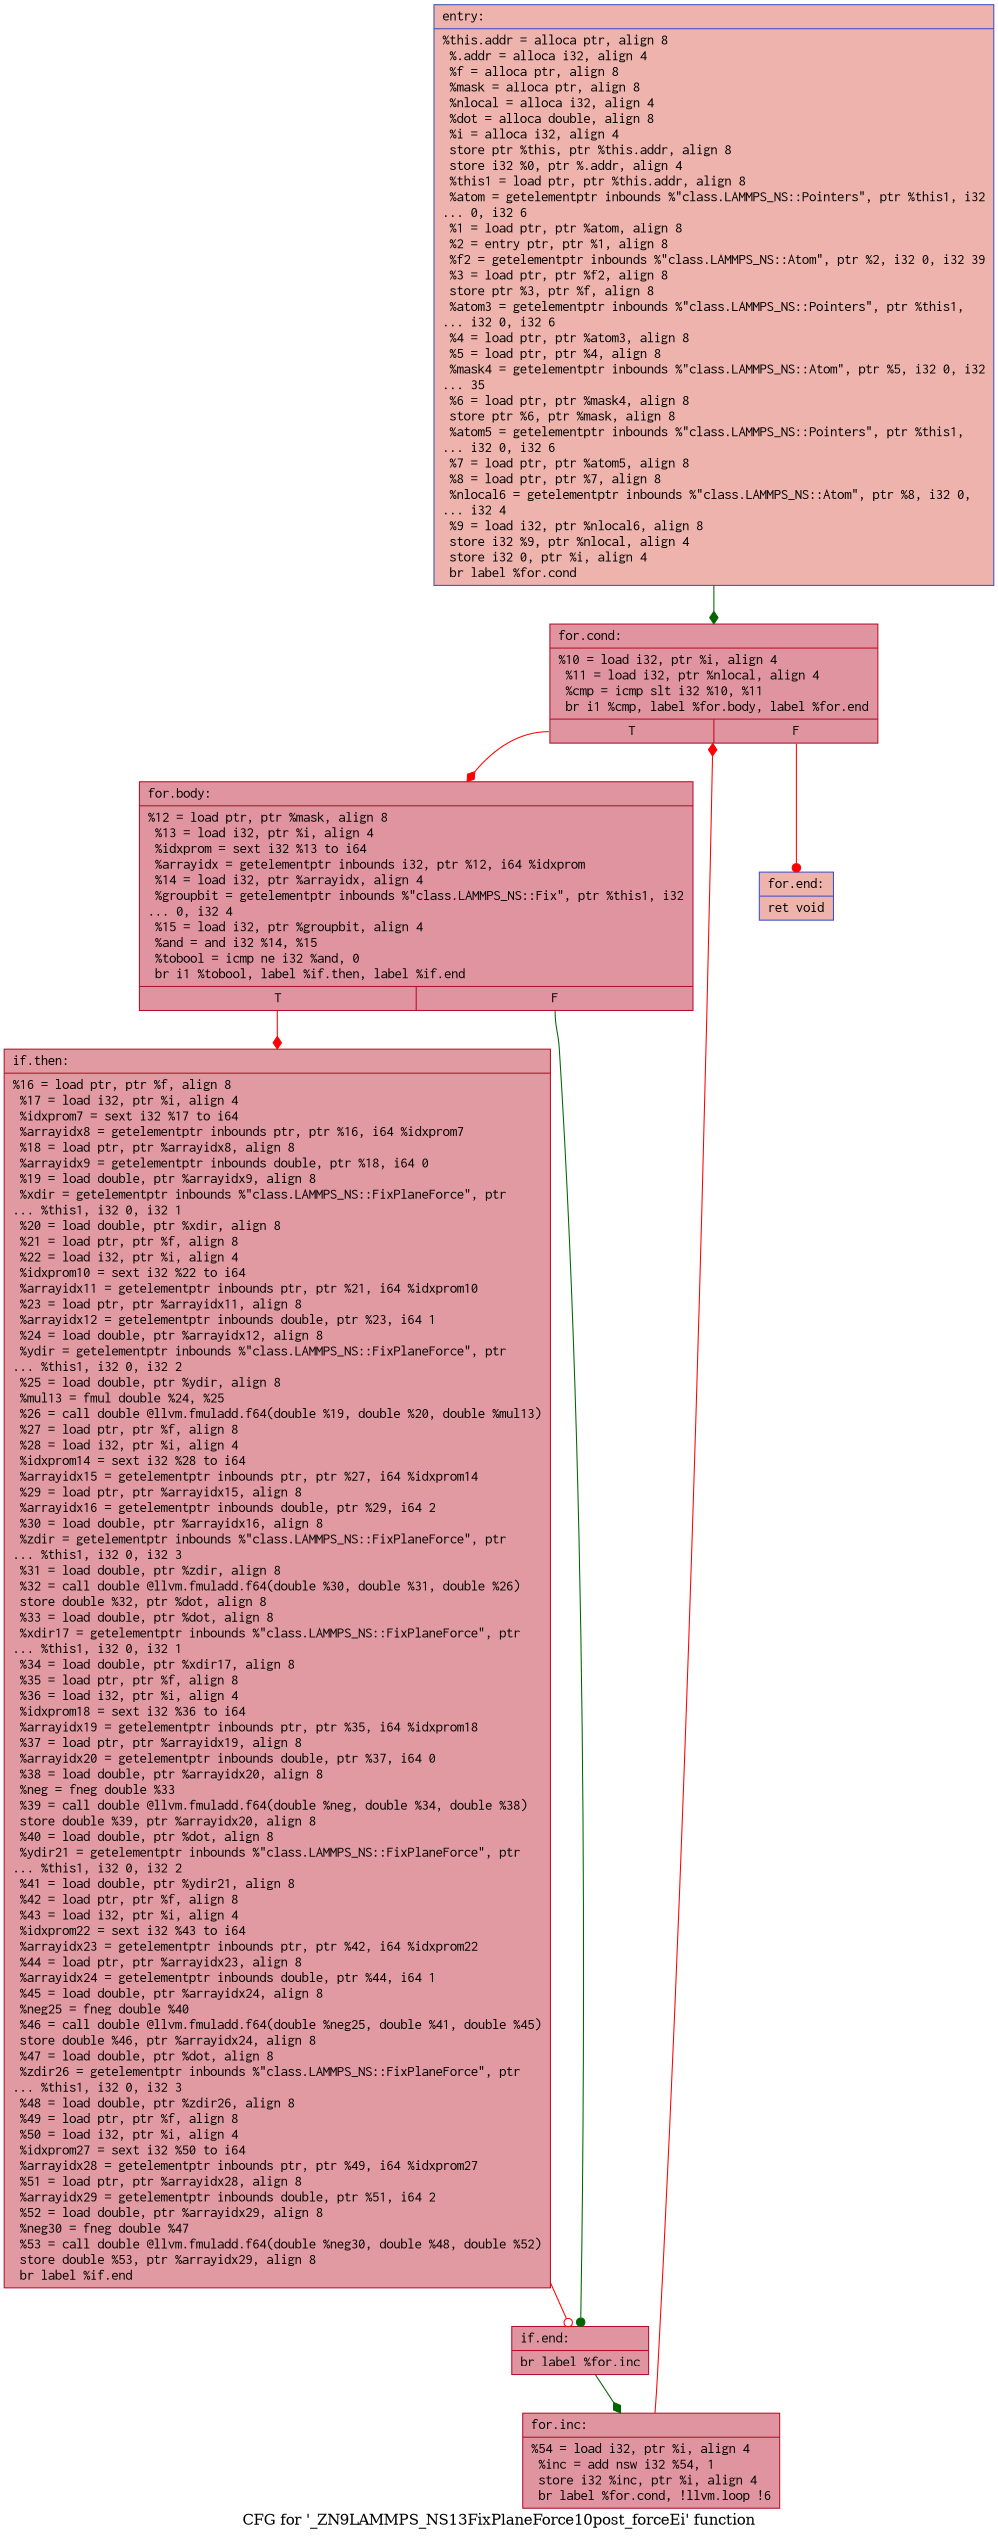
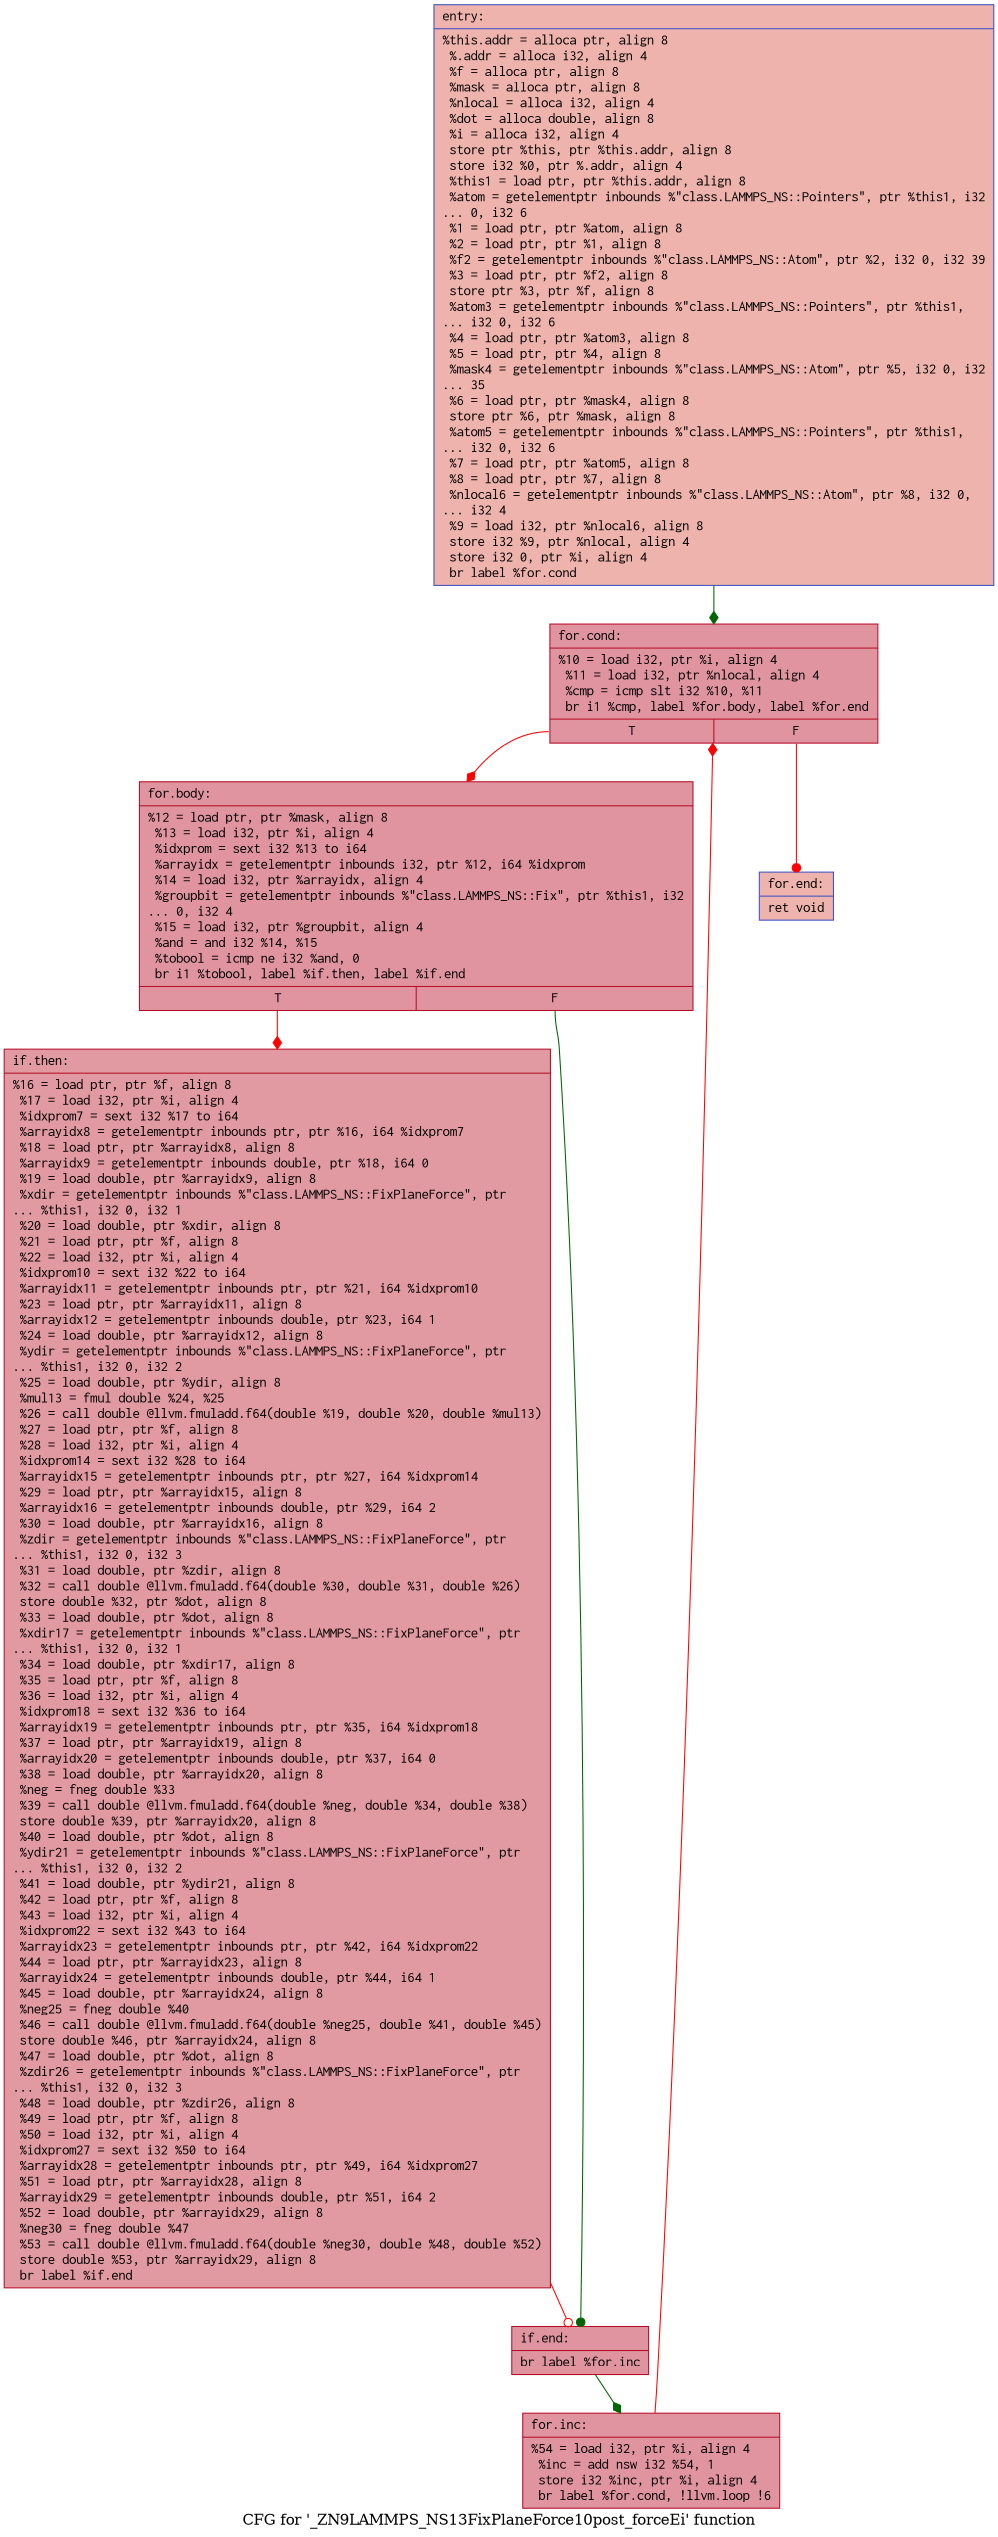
  digraph {
    label="CFG for '_ZN9LAMMPS_NS13FixPlaneForce10post_forceEi' function"
    node [color="#b70d28ff" fillcolor="#b70d2870" fontname=Courier shape=record style=filled]
    edge [color=red arrowhead=diamond]
-   n1 [color="#3d50c3ff" fillcolor="#d6524470" label="{entry:\l|  %this.addr = alloca ptr, align 8\l  %.addr = alloca i32, align 4\l  %f = alloca ptr, align 8\l  %mask = alloca ptr, align 8\l  %nlocal = alloca i32, align 4\l  %dot = alloca double, align 8\l  %i = alloca i32, align 4\l  store ptr %this, ptr %this.addr, align 8\l  store i32 %0, ptr %.addr, align 4\l  %this1 = load ptr, ptr %this.addr, align 8\l  %atom = getelementptr inbounds %\"class.LAMMPS_NS::Pointers\", ptr %this1, i32\l... 0, i32 6\l  %1 = load ptr, ptr %atom, align 8\l  %2 = entry ptr, ptr %1, align 8\l  %f2 = getelementptr inbounds %\"class.LAMMPS_NS::Atom\", ptr %2, i32 0, i32 39\l  %3 = load ptr, ptr %f2, align 8\l  store ptr %3, ptr %f, align 8\l  %atom3 = getelementptr inbounds %\"class.LAMMPS_NS::Pointers\", ptr %this1,\l... i32 0, i32 6\l  %4 = load ptr, ptr %atom3, align 8\l  %5 = load ptr, ptr %4, align 8\l  %mask4 = getelementptr inbounds %\"class.LAMMPS_NS::Atom\", ptr %5, i32 0, i32\l... 35\l  %6 = load ptr, ptr %mask4, align 8\l  store ptr %6, ptr %mask, align 8\l  %atom5 = getelementptr inbounds %\"class.LAMMPS_NS::Pointers\", ptr %this1,\l... i32 0, i32 6\l  %7 = load ptr, ptr %atom5, align 8\l  %8 = load ptr, ptr %7, align 8\l  %nlocal6 = getelementptr inbounds %\"class.LAMMPS_NS::Atom\", ptr %8, i32 0,\l... i32 4\l  %9 = load i32, ptr %nlocal6, align 8\l  store i32 %9, ptr %nlocal, align 4\l  store i32 0, ptr %i, align 4\l  br label %for.cond\l}"]
+   n1 [color="#3d50c3ff" fillcolor="#d6524470" label="{entry:\l|  %this.addr = alloca ptr, align 8\l  %.addr = alloca i32, align 4\l  %f = alloca ptr, align 8\l  %mask = alloca ptr, align 8\l  %nlocal = alloca i32, align 4\l  %dot = alloca double, align 8\l  %i = alloca i32, align 4\l  store ptr %this, ptr %this.addr, align 8\l  store i32 %0, ptr %.addr, align 4\l  %this1 = load ptr, ptr %this.addr, align 8\l  %atom = getelementptr inbounds %\"class.LAMMPS_NS::Pointers\", ptr %this1, i32\l... 0, i32 6\l  %1 = load ptr, ptr %atom, align 8\l  %2 = load ptr, ptr %1, align 8\l  %f2 = getelementptr inbounds %\"class.LAMMPS_NS::Atom\", ptr %2, i32 0, i32 39\l  %3 = load ptr, ptr %f2, align 8\l  store ptr %3, ptr %f, align 8\l  %atom3 = getelementptr inbounds %\"class.LAMMPS_NS::Pointers\", ptr %this1,\l... i32 0, i32 6\l  %4 = load ptr, ptr %atom3, align 8\l  %5 = load ptr, ptr %4, align 8\l  %mask4 = getelementptr inbounds %\"class.LAMMPS_NS::Atom\", ptr %5, i32 0, i32\l... 35\l  %6 = load ptr, ptr %mask4, align 8\l  store ptr %6, ptr %mask, align 8\l  %atom5 = getelementptr inbounds %\"class.LAMMPS_NS::Pointers\", ptr %this1,\l... i32 0, i32 6\l  %7 = load ptr, ptr %atom5, align 8\l  %8 = load ptr, ptr %7, align 8\l  %nlocal6 = getelementptr inbounds %\"class.LAMMPS_NS::Atom\", ptr %8, i32 0,\l... i32 4\l  %9 = load i32, ptr %nlocal6, align 8\l  store i32 %9, ptr %nlocal, align 4\l  store i32 0, ptr %i, align 4\l  br label %for.cond\l}"]
    n2 [label="{for.cond:\l|  %10 = load i32, ptr %i, align 4\l  %11 = load i32, ptr %nlocal, align 4\l  %cmp = icmp slt i32 %10, %11\l  br i1 %cmp, label %for.body, label %for.end\l|{<s0>T|<s1>F}}"]
    n3 [label="{for.body:\l|  %12 = load ptr, ptr %mask, align 8\l  %13 = load i32, ptr %i, align 4\l  %idxprom = sext i32 %13 to i64\l  %arrayidx = getelementptr inbounds i32, ptr %12, i64 %idxprom\l  %14 = load i32, ptr %arrayidx, align 4\l  %groupbit = getelementptr inbounds %\"class.LAMMPS_NS::Fix\", ptr %this1, i32\l... 0, i32 4\l  %15 = load i32, ptr %groupbit, align 4\l  %and = and i32 %14, %15\l  %tobool = icmp ne i32 %and, 0\l  br i1 %tobool, label %if.then, label %if.end\l|{<s0>T|<s1>F}}"]
    n4 [color="#3d50c3ff" fillcolor="#d6524470" label="{for.end:\l|  ret void\l}"]
    n5 [fillcolor="#bb1b2c70" label="{if.then:\l|  %16 = load ptr, ptr %f, align 8\l  %17 = load i32, ptr %i, align 4\l  %idxprom7 = sext i32 %17 to i64\l  %arrayidx8 = getelementptr inbounds ptr, ptr %16, i64 %idxprom7\l  %18 = load ptr, ptr %arrayidx8, align 8\l  %arrayidx9 = getelementptr inbounds double, ptr %18, i64 0\l  %19 = load double, ptr %arrayidx9, align 8\l  %xdir = getelementptr inbounds %\"class.LAMMPS_NS::FixPlaneForce\", ptr\l... %this1, i32 0, i32 1\l  %20 = load double, ptr %xdir, align 8\l  %21 = load ptr, ptr %f, align 8\l  %22 = load i32, ptr %i, align 4\l  %idxprom10 = sext i32 %22 to i64\l  %arrayidx11 = getelementptr inbounds ptr, ptr %21, i64 %idxprom10\l  %23 = load ptr, ptr %arrayidx11, align 8\l  %arrayidx12 = getelementptr inbounds double, ptr %23, i64 1\l  %24 = load double, ptr %arrayidx12, align 8\l  %ydir = getelementptr inbounds %\"class.LAMMPS_NS::FixPlaneForce\", ptr\l... %this1, i32 0, i32 2\l  %25 = load double, ptr %ydir, align 8\l  %mul13 = fmul double %24, %25\l  %26 = call double @llvm.fmuladd.f64(double %19, double %20, double %mul13)\l  %27 = load ptr, ptr %f, align 8\l  %28 = load i32, ptr %i, align 4\l  %idxprom14 = sext i32 %28 to i64\l  %arrayidx15 = getelementptr inbounds ptr, ptr %27, i64 %idxprom14\l  %29 = load ptr, ptr %arrayidx15, align 8\l  %arrayidx16 = getelementptr inbounds double, ptr %29, i64 2\l  %30 = load double, ptr %arrayidx16, align 8\l  %zdir = getelementptr inbounds %\"class.LAMMPS_NS::FixPlaneForce\", ptr\l... %this1, i32 0, i32 3\l  %31 = load double, ptr %zdir, align 8\l  %32 = call double @llvm.fmuladd.f64(double %30, double %31, double %26)\l  store double %32, ptr %dot, align 8\l  %33 = load double, ptr %dot, align 8\l  %xdir17 = getelementptr inbounds %\"class.LAMMPS_NS::FixPlaneForce\", ptr\l... %this1, i32 0, i32 1\l  %34 = load double, ptr %xdir17, align 8\l  %35 = load ptr, ptr %f, align 8\l  %36 = load i32, ptr %i, align 4\l  %idxprom18 = sext i32 %36 to i64\l  %arrayidx19 = getelementptr inbounds ptr, ptr %35, i64 %idxprom18\l  %37 = load ptr, ptr %arrayidx19, align 8\l  %arrayidx20 = getelementptr inbounds double, ptr %37, i64 0\l  %38 = load double, ptr %arrayidx20, align 8\l  %neg = fneg double %33\l  %39 = call double @llvm.fmuladd.f64(double %neg, double %34, double %38)\l  store double %39, ptr %arrayidx20, align 8\l  %40 = load double, ptr %dot, align 8\l  %ydir21 = getelementptr inbounds %\"class.LAMMPS_NS::FixPlaneForce\", ptr\l... %this1, i32 0, i32 2\l  %41 = load double, ptr %ydir21, align 8\l  %42 = load ptr, ptr %f, align 8\l  %43 = load i32, ptr %i, align 4\l  %idxprom22 = sext i32 %43 to i64\l  %arrayidx23 = getelementptr inbounds ptr, ptr %42, i64 %idxprom22\l  %44 = load ptr, ptr %arrayidx23, align 8\l  %arrayidx24 = getelementptr inbounds double, ptr %44, i64 1\l  %45 = load double, ptr %arrayidx24, align 8\l  %neg25 = fneg double %40\l  %46 = call double @llvm.fmuladd.f64(double %neg25, double %41, double %45)\l  store double %46, ptr %arrayidx24, align 8\l  %47 = load double, ptr %dot, align 8\l  %zdir26 = getelementptr inbounds %\"class.LAMMPS_NS::FixPlaneForce\", ptr\l... %this1, i32 0, i32 3\l  %48 = load double, ptr %zdir26, align 8\l  %49 = load ptr, ptr %f, align 8\l  %50 = load i32, ptr %i, align 4\l  %idxprom27 = sext i32 %50 to i64\l  %arrayidx28 = getelementptr inbounds ptr, ptr %49, i64 %idxprom27\l  %51 = load ptr, ptr %arrayidx28, align 8\l  %arrayidx29 = getelementptr inbounds double, ptr %51, i64 2\l  %52 = load double, ptr %arrayidx29, align 8\l  %neg30 = fneg double %47\l  %53 = call double @llvm.fmuladd.f64(double %neg30, double %48, double %52)\l  store double %53, ptr %arrayidx29, align 8\l  br label %if.end\l}"]
    n6 [label="{if.end:\l|  br label %for.inc\l}"]
    n7 [label="{for.inc:\l|  %54 = load i32, ptr %i, align 4\l  %inc = add nsw i32 %54, 1\l  store i32 %inc, ptr %i, align 4\l  br label %for.cond, !llvm.loop !6\l}"]
    n1 -> n2 [color=darkgreen]
    n2 -> n3 [tailport=s0]
    n2 -> n4 [tailport=s1 arrowhead=dot]
    n3 -> n5 [tailport=s0]
    n3 -> n6 [tailport=s1 color=darkgreen arrowhead=dot]
    n5 -> n6 [arrowhead=odot]
    n6 -> n7 [color=darkgreen]
    n7 -> n2
  }
